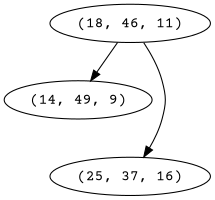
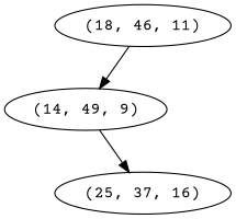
  digraph {
    fontname="Courier Prime"
    node [fontname="Courier Prime"]
    edge [fontname="Courier Prime"]
    "(18, 46, 11)"
    "(14, 49, 9)"
    "(25, 37, 16)"
    "(18, 46, 11)" -> "(14, 49, 9)"
-   "(18, 46, 11)" -> "(25, 37, 16)"
+   "(14, 49, 9)" -> "(25, 37, 16)"
  }
